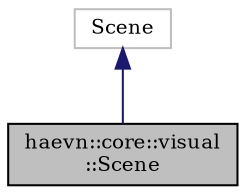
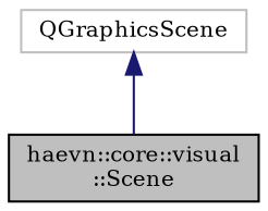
  digraph {
    fontname="DejaVu Serif"
    node [fontname="DejaVu Serif" fontsize=10 shape=record style=filled]
    n1 [color=black fillcolor=grey75 fontcolor=black height=0.2 label="haevn::core::visual\l::Scene" width=0.4]
-   n2 [color=grey75 fillcolor=white height=0.2 label=Scene width=0.4]
+   n2 [color=grey75 fillcolor=white height=0.2 label=QGraphicsScene width=0.4]
    n2 -> n1 [color=midnightblue dir=back fontname="DejaVu Serif" fontsize=10 labelfontname=Helvetica labelfontsize=10 style=solid]
  }
